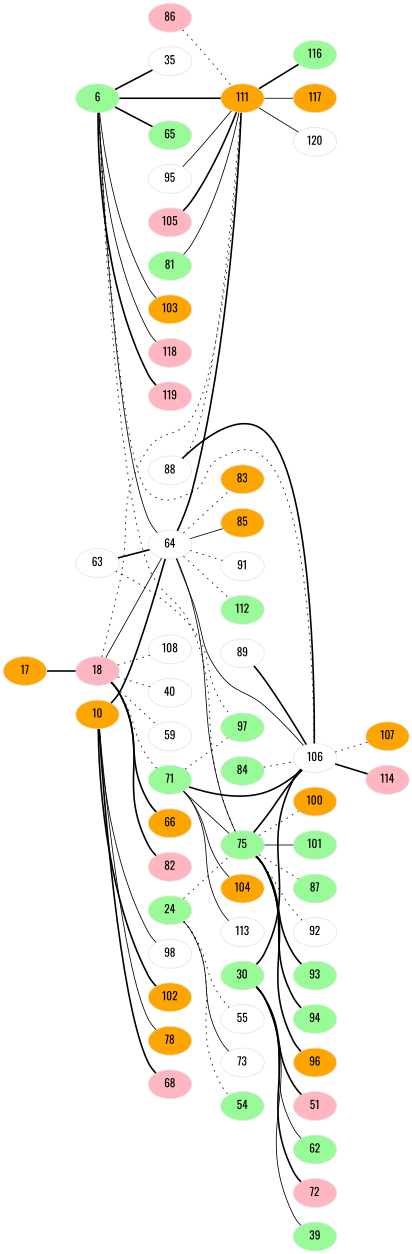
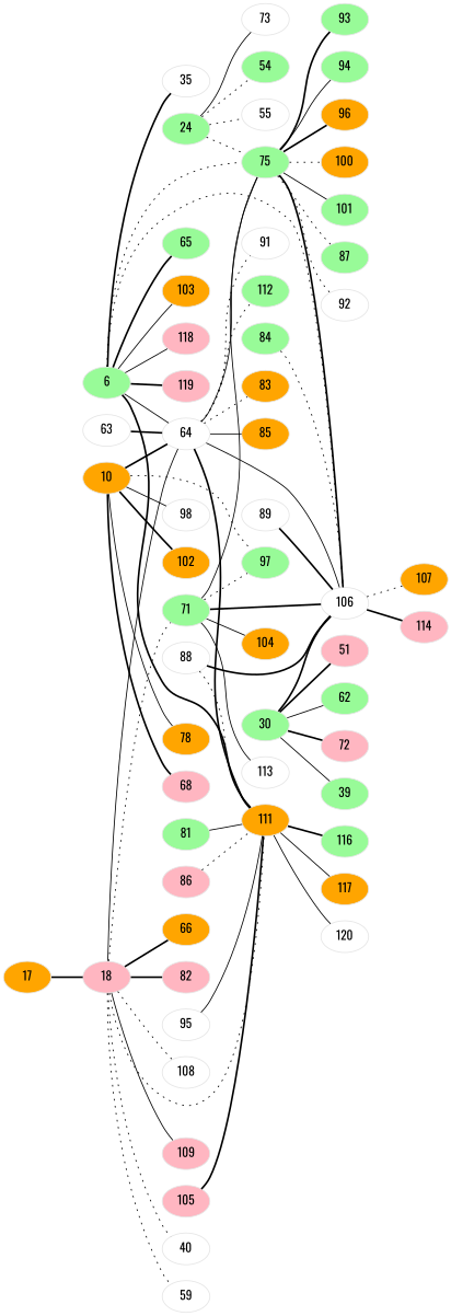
  graph {
    fontname=Oswald
    rankdir=LR
    node [color=gray90 fillcolor=palegreen fontname=Oswald style=filled]
    edge [fontname=Oswald style=bold]
    6 [super="+1+5"]
    35 [fillcolor=white]
    64 [fillcolor=white super="+31+12+8+52+60"]
    65
    75 [super="+23+37+44+48+61"]
    103 [fillcolor=orange]
    106 [fillcolor=white super="+69+79"]
    111 [fillcolor=orange super="+3+67+74+80"]
    118 [fillcolor=lightpink]
    119 [fillcolor=lightpink super="+115"]
    83 [fillcolor=orange]
    85 [fillcolor=orange]
    91 [fillcolor=white]
    112
    87
    92 [fillcolor=white]
    93
    94
    96 [fillcolor=orange]
    100 [fillcolor=orange]
    101 [super="+43"]
    107 [fillcolor=orange]
    114 [fillcolor=lightpink]
    116
    117 [fillcolor=orange]
    120 [fillcolor=white]
    10 [fillcolor=orange super="+9"]
    68 [fillcolor=lightpink]
    97 [super="+41+90+77"]
    98 [fillcolor=white]
    102 [fillcolor=orange]
    78 [fillcolor=orange]
    17 [fillcolor=orange super="+16"]
    18 [fillcolor=lightpink super="+14+15"]
    71 [super="+50+13+32+53+56"]
    40 [fillcolor=white]
    59 [fillcolor=white]
    66 [fillcolor=orange]
    82 [fillcolor=lightpink]
    108 [fillcolor=white]
+   109 [fillcolor=lightpink]
    104 [fillcolor=orange]
    113 [fillcolor=white]
    24 [super="+20"]
    54
    55 [fillcolor=white]
    73 [fillcolor=white]
    30 [super="+25"]
    39
    51 [fillcolor=lightpink]
    62
    72 [fillcolor=lightpink]
    63 [fillcolor=white]
    81
    84 [super="+76"]
    86 [fillcolor=lightpink]
    88 [fillcolor=white]
    89 [fillcolor=white super="+47"]
    95 [fillcolor=white]
    105 [fillcolor=lightpink]
    6 -- 35
    6 -- 64 [style=solid]
    6 -- 65
    6 -- 75 [style=dotted]
    6 -- 103 [style=solid]
    6 -- 106 [style=dotted]
    6 -- 111 [weight=8]
    6 -- 118 [style=solid]
    6 -- 119
    64 -- 75 [style=solid weight=2]
    64 -- 106 [style=solid]
    64 -- 111 [weight=2]
    64 -- 83 [style=dotted]
    64 -- 85 [style=solid]
    64 -- 91 [style=dotted]
    64 -- 112 [style=dotted]
    75 -- 106
    75 -- 87 [style=dotted]
    75 -- 92 [style=dotted]
    75 -- 93
-   75 -- 94
+   75 -- 94 [style=solid]
    75 -- 96
    75 -- 100 [style=dotted]
    75 -- 101 [style=solid]
    106 -- 107 [style=dotted]
    106 -- 114
    111 -- 116
    111 -- 117 [style=solid]
    111 -- 120 [style=solid]
    10 -- 64 [weight=8]
    10 -- 68
-   63 -- 97 [style=dotted]
+   10 -- 97 [style=dotted]
    10 -- 98 [style=solid]
    10 -- 102
    10 -- 78 [style=solid]
    17 -- 18 [weight=6]
    18 -- 64 [style=solid]
    18 -- 111 [style=dotted weight=2]
    18 -- 71 [style=dotted weight=4]
    18 -- 40 [style=dotted]
    18 -- 59 [style=dotted]
    18 -- 66
    18 -- 82
    18 -- 108 [style=dotted]
+   18 -- 109 [style=solid]
    71 -- 75 [style=solid weight=2]
    71 -- 106 [weight=2]
    71 -- 97 [style=dotted]
    71 -- 104 [style=solid]
    71 -- 113 [style=solid]
    24 -- 75 [style=dotted weight=8]
    24 -- 54 [style=dotted]
    24 -- 55 [style=dotted]
    24 -- 73 [style=solid]
    30 -- 106 [weight=8]
    30 -- 39 [style=solid]
    30 -- 51
    30 -- 62 [style=solid]
    30 -- 72
    63 -- 64
    81 -- 111 [style=solid]
    84 -- 106 [style=dotted]
    86 -- 111 [style=dotted]
    88 -- 106
    88 -- 111 [style=dotted]
    89 -- 106
    95 -- 111 [style=solid]
    105 -- 111
  }
